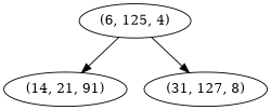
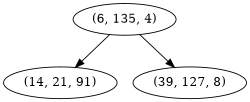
  digraph {
    n1 [label="(14, 21, 91)"]
-   "(6, 135, 4)" [label="(6, 125, 4)"]
-   "(39, 127, 8)" [label="(31, 127, 8)"]
+   "(6, 135, 4)"
+   "(39, 127, 8)"
    "(6, 135, 4)" -> n1
    "(6, 135, 4)" -> "(39, 127, 8)"
  }
